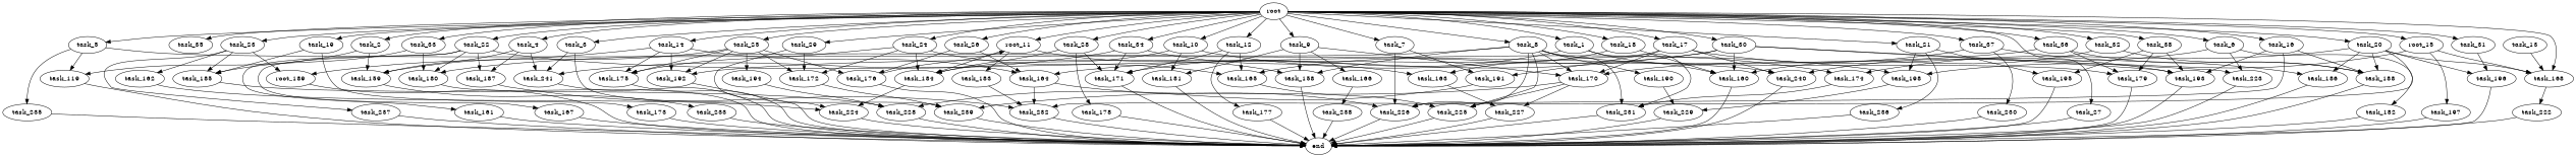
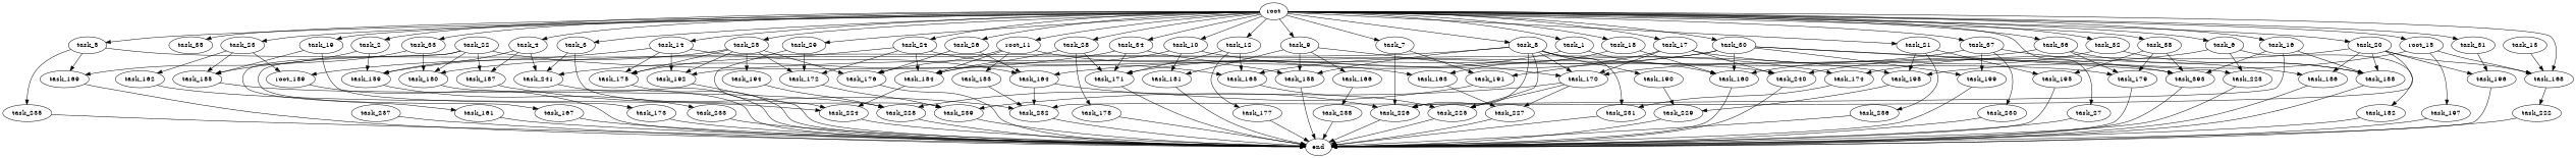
  digraph {
    n1 [label=root_11]
    root
    task_2
    task_21
    task_23
    task_35
    task_33
    task_14
    task_3
    task_18
    task_28
    task_22
    task_5
    task_30
    task_9
    task_27
    task_20
    task_37
    task_1
    task_8
    n21 [label=root_15]
    task_24
    task_31
    task_12
    task_32
    task_29
    task_10
    task_34
    task_4
    task_36
    task_16
    task_26
    task_25
    task_19
    task_38
    task_17
    task_6
    task_7
    task_168
    task_176
    task_183
    task_158
    task_184
-   task_169 [label=task_119]
+   task_169
    task_159
    task_236
    task_195
    task_198
    task_185
    task_162
    n51 [label=root_189]
    task_237
    task_180
    task_164
    task_175
    task_192
    task_239
    task_241
    task_160
    task_163
    task_178
    task_171
    task_187
    task_167
    task_161
    task_235
    task_240
+   task_199
    task_165
    task_223
-   task_193
+   task_193 [label=task_393]
    task_166
    task_170
    task_181
    end
    task_232
    task_196
    task_186
    task_188
    task_174
    task_230
    task_231
    task_226
    task_225
    task_179
    task_190
    task_197
    task_172
    task_177
    task_224
    task_13
    task_194
    task_173
    task_191
    task_182
    task_233
    task_228
    task_229
    task_227
    task_238
    task_222
-   task_176 -> n1
+   n1 -> task_176
    n1 -> task_183
    n1 -> task_158
    n1 -> task_184
    root -> n1
    root -> task_2
    root -> task_21
    root -> task_23
    root -> task_35
    root -> task_33
    root -> task_14
    root -> task_3
    root -> task_18
    root -> task_28
-   root -> task_22
    root -> task_5
    root -> task_30
    root -> task_9
    root -> task_27
    root -> task_20
    root -> task_37
    root -> task_1
    root -> task_8
    root -> n21
    root -> task_24
    root -> task_31
    root -> task_12
    root -> task_32
    root -> task_29
    root -> task_10
    root -> task_34
    root -> task_4
    root -> task_36
    root -> task_16
    root -> task_26
    root -> task_25
    root -> task_19
    root -> task_38
    root -> task_17
    root -> task_6
    root -> task_7
    root -> task_168
    task_2 -> task_169
    task_2 -> task_159
    task_21 -> task_236
    task_21 -> task_195
    task_21 -> task_198
    task_23 -> task_185
    task_23 -> task_162
    task_23 -> n51
-   task_23 -> task_237
    task_33 -> task_185
    task_33 -> task_180
    task_14 -> n51
    task_14 -> task_164
    task_14 -> task_175
    task_14 -> task_192
    task_3 -> task_239
    task_3 -> task_241
    task_18 -> task_160
    task_18 -> task_163
    task_28 -> task_184
    task_28 -> task_178
    task_28 -> task_171
    task_22 -> task_198
    task_22 -> task_180
    task_22 -> task_187
    task_22 -> task_167
    task_22 -> task_161
    task_5 -> task_169
    task_5 -> task_235
    task_5 -> task_240
    task_30 -> task_164
    task_30 -> task_160
+   task_30 -> task_199
    task_30 -> task_165
    task_30 -> task_223
    task_30 -> task_193
    task_9 -> task_158
    task_9 -> task_166
    task_9 -> task_170
    task_9 -> task_181
    task_27 -> end
    task_20 -> task_168
    task_20 -> task_232
    task_20 -> task_196
    task_20 -> task_186
    task_20 -> task_188
    task_20 -> task_174
+   task_37 -> task_199
    task_37 -> task_170
    task_37 -> task_186
    task_37 -> task_230
    task_1 -> task_160
    task_1 -> task_171
-   task_1 -> task_231
    task_8 -> task_158
    task_8 -> task_180
    task_8 -> task_170
    task_8 -> task_231
    task_8 -> task_226
    task_8 -> task_225
    task_8 -> task_179
    task_8 -> task_190
    n21 -> task_168
    n21 -> task_198
    n21 -> task_197
    task_24 -> task_184
    task_24 -> task_175
    task_24 -> task_165
    task_24 -> task_172
    task_31 -> task_196
    task_12 -> task_171
    task_12 -> task_165
    task_12 -> task_177
    task_32 -> task_160
    task_32 -> task_188
    task_29 -> task_172
    task_29 -> task_224
    task_10 -> task_184
    task_10 -> task_181
    task_10 -> task_174
    task_34 -> task_241
    task_34 -> task_163
    task_34 -> task_171
    task_4 -> task_159
    task_4 -> task_241
    task_4 -> task_187
    task_36 -> task_192
    task_36 -> task_188
    task_36 -> task_179
    task_16 -> task_193
    task_16 -> task_188
    task_16 -> task_226
    task_26 -> task_176
    task_26 -> task_164
    task_25 -> task_176
    task_25 -> task_159
    task_25 -> task_175
    task_25 -> task_192
    task_25 -> task_172
    task_25 -> task_194
    task_19 -> task_185
    task_19 -> task_173
    task_38 -> task_195
    task_38 -> task_193
    task_38 -> task_179
    task_17 -> task_240
    task_17 -> task_193
    task_17 -> task_170
    task_17 -> task_191
    task_6 -> task_240
    task_6 -> task_223
    task_6 -> task_182
    task_7 -> task_226
    task_7 -> task_191
    task_168 -> task_222
    task_176 -> end
    task_183 -> task_232
    task_158 -> end
    task_184 -> task_224
    task_169 -> end
    task_159 -> task_233
    task_236 -> end
    task_195 -> end
    task_198 -> task_229
    task_185 -> task_228
    task_162 -> task_224
    n51 -> end
    task_237 -> end
    task_180 -> end
    task_164 -> task_232
    task_164 -> task_226
    task_175 -> end
    task_192 -> end
    task_239 -> end
    task_241 -> end
    task_160 -> end
    task_163 -> task_227
    task_178 -> end
    task_171 -> end
    task_187 -> task_232
    task_167 -> end
    task_161 -> end
    task_235 -> end
    task_240 -> end
+   task_199 -> end
    task_165 -> task_225
    task_223 -> end
    task_193 -> end
    task_166 -> task_238
    task_170 -> task_239
    task_170 -> task_225
    task_170 -> task_227
    task_181 -> end
    task_232 -> end
    task_196 -> end
    task_186 -> end
    task_188 -> end
    task_174 -> task_231
    task_230 -> end
    task_231 -> end
    task_226 -> end
    task_225 -> end
    task_179 -> end
    task_190 -> task_229
    task_197 -> end
    task_172 -> task_239
    task_177 -> end
    task_224 -> end
    task_13 -> task_168
    task_194 -> task_228
    task_173 -> end
    task_191 -> task_228
    task_182 -> end
    task_233 -> end
    task_228 -> end
    task_229 -> end
    task_227 -> end
    task_238 -> end
    task_222 -> end
  }
